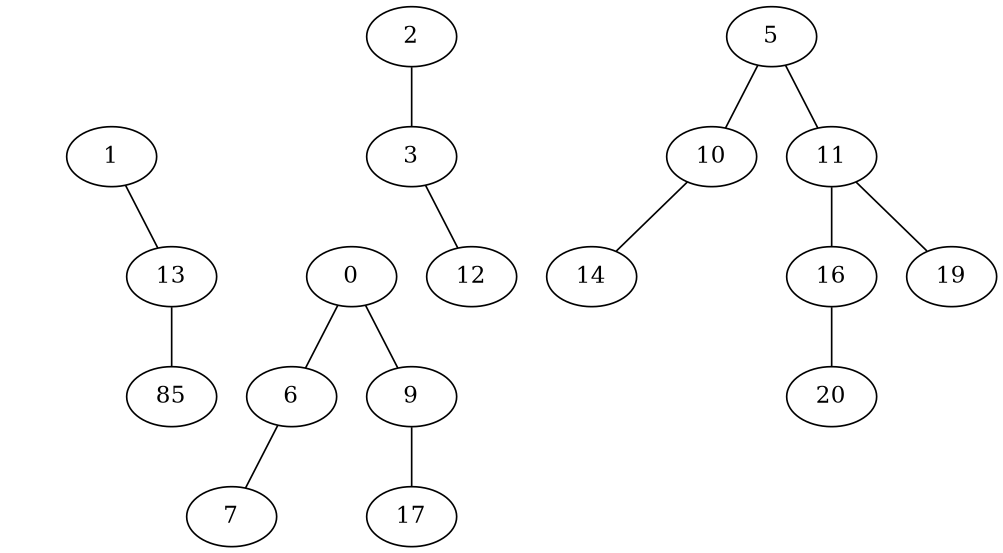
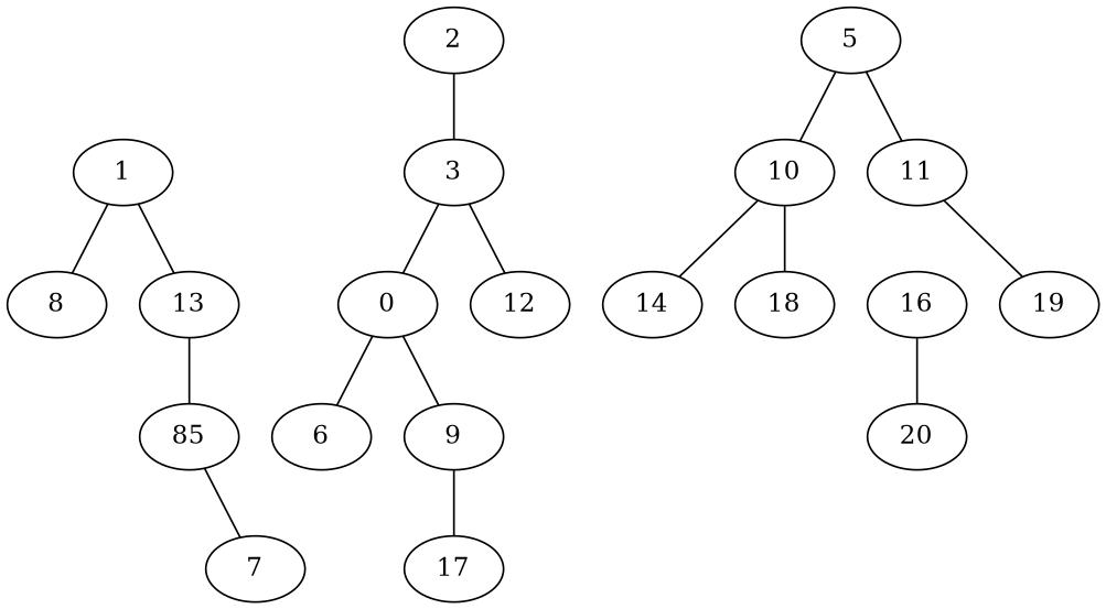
  graph {
    1
+   8
    13
    2
    3
    n6 [label=85]
    n7 [label=0]
    12
    5
    10
    11
    6
    9
    14
+   18
    16
    19
    7
    17
    20
+   1 -- 8
    1 -- 13
    13 -- n6
    2 -- 3
+   3 -- n7
    3 -- 12
    n7 -- 6
    n7 -- 9
    5 -- 10
    5 -- 11
    10 -- 14
-   11 -- 16
+   10 -- 18
    11 -- 19
-   6 -- 7
+   n6 -- 7
    9 -- 17
    16 -- 20
  }
